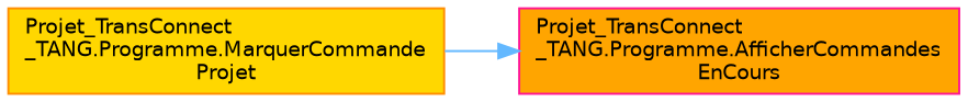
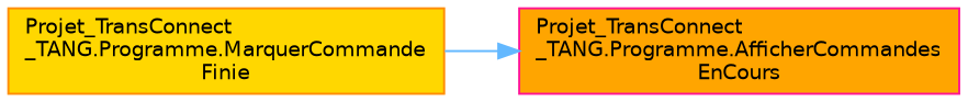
  digraph {
    rankdir=LR
    node [fontname=Helvetica fontsize=10 shape=box style=filled]
-   n1 [color=darkorange fillcolor=gold fontcolor=black height=0.2 label="Projet_TransConnect\l_TANG.Programme.MarquerCommande\lProjet" width=0.4]
+   n1 [color=darkorange fillcolor=gold fontcolor=black height=0.2 label="Projet_TransConnect\l_TANG.Programme.MarquerCommande\lFinie" width=0.4]
    n2 [color=deeppink fillcolor=orange height=0.2 label="Projet_TransConnect\l_TANG.Programme.AfficherCommandes\lEnCours" width=0.4]
    n1 -> n2 [color=steelblue1 fontname=Helvetica fontsize=10 labelfontname=Helvetica labelfontsize=10 style=solid]
  }
